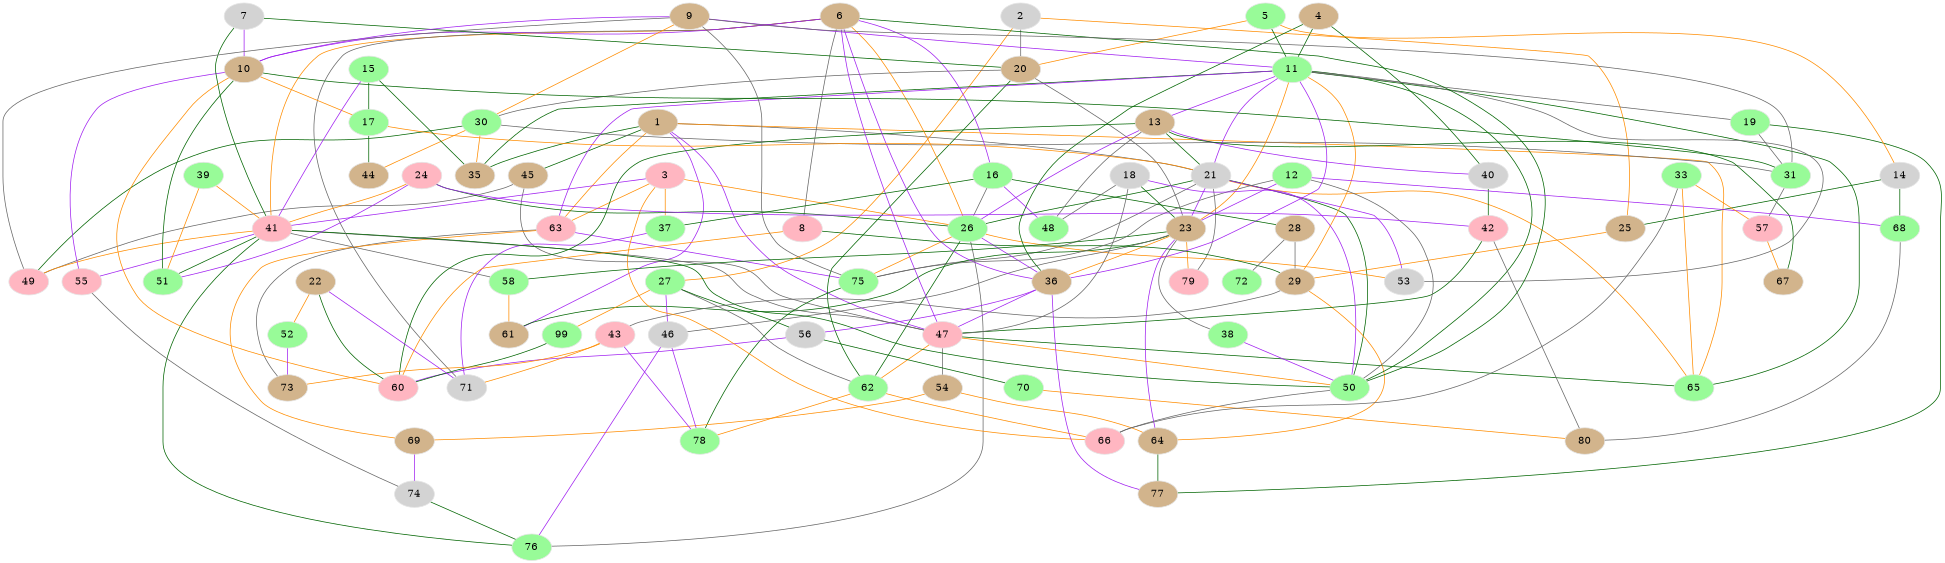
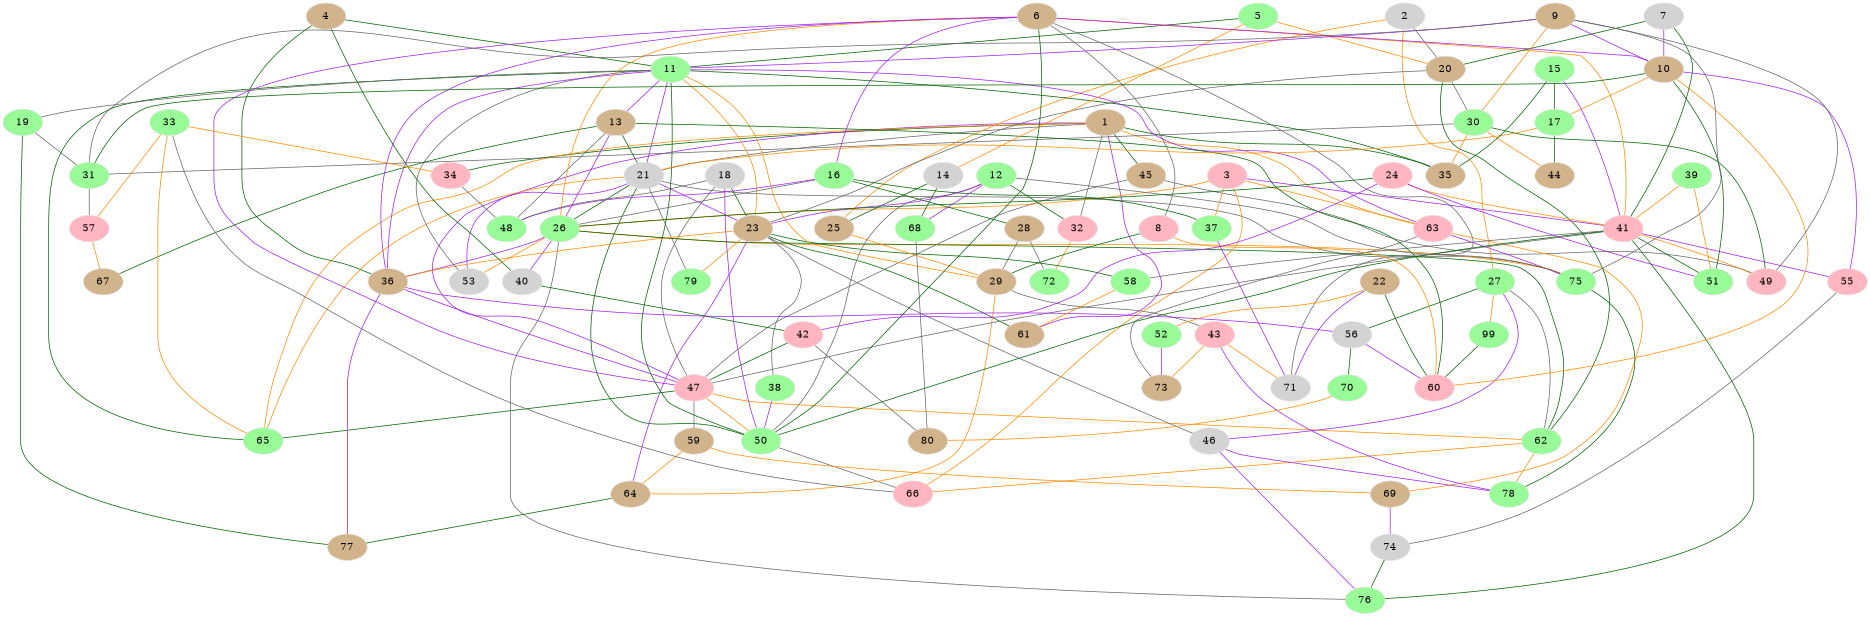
  graph {
    node [color=gray90 fillcolor=palegreen style=filled]
    edge [color=darkgreen weight=1.0]
    1 [fillcolor=tan]
    21 [fillcolor=lightgrey]
+   32 [fillcolor=lightpink]
+   34 [fillcolor=lightpink]
    35 [fillcolor=tan]
    45 [fillcolor=tan]
    47 [fillcolor=lightpink]
    61 [fillcolor=tan]
    63 [fillcolor=lightpink]
    65
    26
    50
    75
    23 [fillcolor=tan]
    53 [fillcolor=lightgrey]
-   79 [fillcolor=lightpink]
+   79
    72
    48
    49 [fillcolor=lightpink]
    62
-   54 [fillcolor=tan]
+   54 [fillcolor=tan label=59]
    73 [fillcolor=tan]
    69 [fillcolor=tan]
    2 [fillcolor=lightgrey]
    20 [fillcolor=tan]
    25 [fillcolor=tan]
    27
    30
    29 [fillcolor=tan]
    46 [fillcolor=lightgrey]
    56 [fillcolor=lightgrey]
    n32 [label=99]
    3 [fillcolor=lightpink]
    37
    41 [fillcolor=lightpink]
    66 [fillcolor=lightpink]
    36 [fillcolor=tan]
    76
    71 [fillcolor=lightgrey]
    51
    55 [fillcolor=lightpink]
    58
    4 [fillcolor=tan]
    11
    40 [fillcolor=lightgrey]
    13 [fillcolor=tan]
    19
    77 [fillcolor=tan]
    42 [fillcolor=lightpink]
    5
    14 [fillcolor=lightgrey]
    68
    6 [fillcolor=tan]
    8 [fillcolor=lightpink]
    10 [fillcolor=tan]
    16
    60 [fillcolor=lightpink]
    31
    17
    28 [fillcolor=tan]
    7 [fillcolor=lightgrey]
    64 [fillcolor=tan]
    43 [fillcolor=lightpink]
    9 [fillcolor=tan]
    44 [fillcolor=tan]
    57 [fillcolor=lightpink]
    78
    74 [fillcolor=lightgrey]
    67 [fillcolor=tan]
    38
    12
    80 [fillcolor=tan]
    15
    18 [fillcolor=lightgrey]
    22 [fillcolor=tan]
    52
    24 [fillcolor=lightpink]
    70
    33
    39
    1 -- 21 [color=gray40]
+   1 -- 32 [color=gray40]
+   1 -- 34
    1 -- 35
    1 -- 45 [weight=2.0]
    1 -- 47 [color=purple]
    1 -- 61 [color=purple]
    1 -- 63 [color=darkorange]
    1 -- 65 [color=darkorange]
    21 -- 65 [color=darkorange]
    21 -- 26
    21 -- 50 [weight=2.0]
    21 -- 75 [color=gray40]
    21 -- 23 [color=purple]
    21 -- 53 [color=purple]
    21 -- 79 [color=gray40]
+   32 -- 72 [color=darkorange]
+   34 -- 48 [color=gray40]
    45 -- 47 [color=gray40]
    45 -- 49 [color=gray40]
    47 -- 65
    47 -- 50 [color=darkorange]
    47 -- 62 [color=darkorange]
    47 -- 54 [color=gray40]
    63 -- 75 [color=purple]
    63 -- 73 [color=gray40]
    63 -- 69 [color=darkorange]
    26 -- 75 [color=darkorange]
    26 -- 53 [color=darkorange]
    26 -- 62
    26 -- 36 [color=purple]
    26 -- 76 [color=gray40]
    50 -- 66 [color=gray40]
    75 -- 78
    23 -- 61
    23 -- 79 [color=darkorange]
    23 -- 46 [color=gray40]
    23 -- 36 [color=darkorange]
    23 -- 58
    23 -- 64 [color=purple]
    23 -- 38 [color=gray40]
    62 -- 66 [color=darkorange]
    62 -- 78 [color=darkorange]
    54 -- 69 [color=darkorange]
    54 -- 64 [color=darkorange]
    69 -- 74 [color=purple]
    2 -- 20 [color=gray40]
    2 -- 25 [color=darkorange]
    2 -- 27 [color=darkorange]
    20 -- 23 [color=gray40]
    20 -- 62
    20 -- 30 [color=gray40]
    25 -- 29 [color=darkorange]
    27 -- 62 [color=gray40]
    27 -- 46 [color=purple]
    27 -- 56
    27 -- n32 [color=darkorange]
    30 -- 35 [color=darkorange]
    30 -- 49
    30 -- 31 [color=gray40]
    30 -- 44 [color=darkorange]
    29 -- 64 [color=darkorange]
    29 -- 43 [color=gray40]
    46 -- 76 [color=purple]
    46 -- 78 [color=purple]
    56 -- 60 [color=purple]
    56 -- 70
    n32 -- 60
    3 -- 63 [color=darkorange]
    3 -- 26 [color=darkorange]
    3 -- 37 [color=darkorange]
    3 -- 41 [color=purple]
    3 -- 66 [color=darkorange]
    37 -- 71 [color=purple]
    41 -- 47 [color=gray40 weight=2.0]
    41 -- 50
    41 -- 49 [color=darkorange]
    41 -- 76
    41 -- 51
    41 -- 55 [color=purple weight=2.0]
    41 -- 58 [color=gray40]
    36 -- 47 [color=purple]
    36 -- 56 [color=purple]
    36 -- 77 [color=purple]
    55 -- 74 [color=gray40]
    58 -- 61 [color=darkorange]
    4 -- 36
    4 -- 11
    4 -- 40
    11 -- 21 [color=purple]
    11 -- 35
    11 -- 63 [color=purple]
    11 -- 65
    11 -- 50
    11 -- 23 [color=darkorange]
    11 -- 53 [color=gray40]
    11 -- 29 [color=darkorange]
    11 -- 36 [color=purple]
    11 -- 13 [color=purple]
    11 -- 19 [color=gray40]
    40 -- 42
    13 -- 21
    13 -- 26 [color=purple]
    13 -- 48 [color=gray40]
-   13 -- 40 [color=purple]
+   26 -- 40 [color=purple]
    13 -- 60
    13 -- 67
    19 -- 77
    19 -- 31 [color=gray40]
    42 -- 47
    42 -- 80 [color=gray40]
    5 -- 20 [color=darkorange]
    5 -- 11
    5 -- 14 [color=darkorange]
    14 -- 25
    14 -- 68
    68 -- 80 [color=gray40]
    6 -- 47 [color=purple]
    6 -- 26 [color=darkorange]
    6 -- 50
    6 -- 41 [color=darkorange]
    6 -- 36 [color=purple]
    6 -- 71 [color=gray40]
    6 -- 8 [color=gray40]
    6 -- 10 [color=purple]
    6 -- 16 [color=purple]
    8 -- 29
    8 -- 60 [color=darkorange]
    10 -- 51
    10 -- 55 [color=purple]
    10 -- 60 [color=darkorange]
    10 -- 31
    10 -- 17 [color=darkorange]
    16 -- 26 [color=gray40]
    16 -- 48 [color=purple]
    16 -- 37
    16 -- 28
    31 -- 57 [color=gray40]
    17 -- 21 [color=darkorange]
    17 -- 44
    28 -- 72 [color=gray40]
    28 -- 29 [color=gray40]
    7 -- 20
    7 -- 41
    7 -- 10 [color=purple]
    64 -- 77
    43 -- 73 [color=darkorange]
    43 -- 71 [color=darkorange]
    43 -- 78 [color=purple]
    9 -- 75 [color=gray40]
    9 -- 49 [color=gray40]
    9 -- 30 [color=darkorange]
    9 -- 11 [color=purple]
    9 -- 10 [color=purple]
    9 -- 31 [color=gray40]
    57 -- 67 [color=darkorange]
    74 -- 76
    38 -- 50 [color=purple]
+   12 -- 32
    12 -- 50 [color=gray40]
    12 -- 75 [color=gray40]
    12 -- 23 [color=purple]
    12 -- 68 [color=purple]
    15 -- 35
    15 -- 41 [color=purple]
    15 -- 17
    18 -- 47 [color=gray40]
    18 -- 50 [color=purple]
    18 -- 23
    18 -- 48 [color=gray40]
    22 -- 71 [color=purple]
    22 -- 60
    22 -- 52 [color=darkorange]
    52 -- 73 [color=purple]
    24 -- 26
    24 -- 41 [color=darkorange]
    24 -- 51 [color=purple]
    24 -- 42 [color=purple]
    70 -- 80 [color=darkorange]
+   33 -- 34 [color=darkorange]
    33 -- 65 [color=darkorange]
    33 -- 66 [color=gray40]
    33 -- 57 [color=darkorange]
    39 -- 41 [color=darkorange]
    39 -- 51 [color=darkorange]
  }
